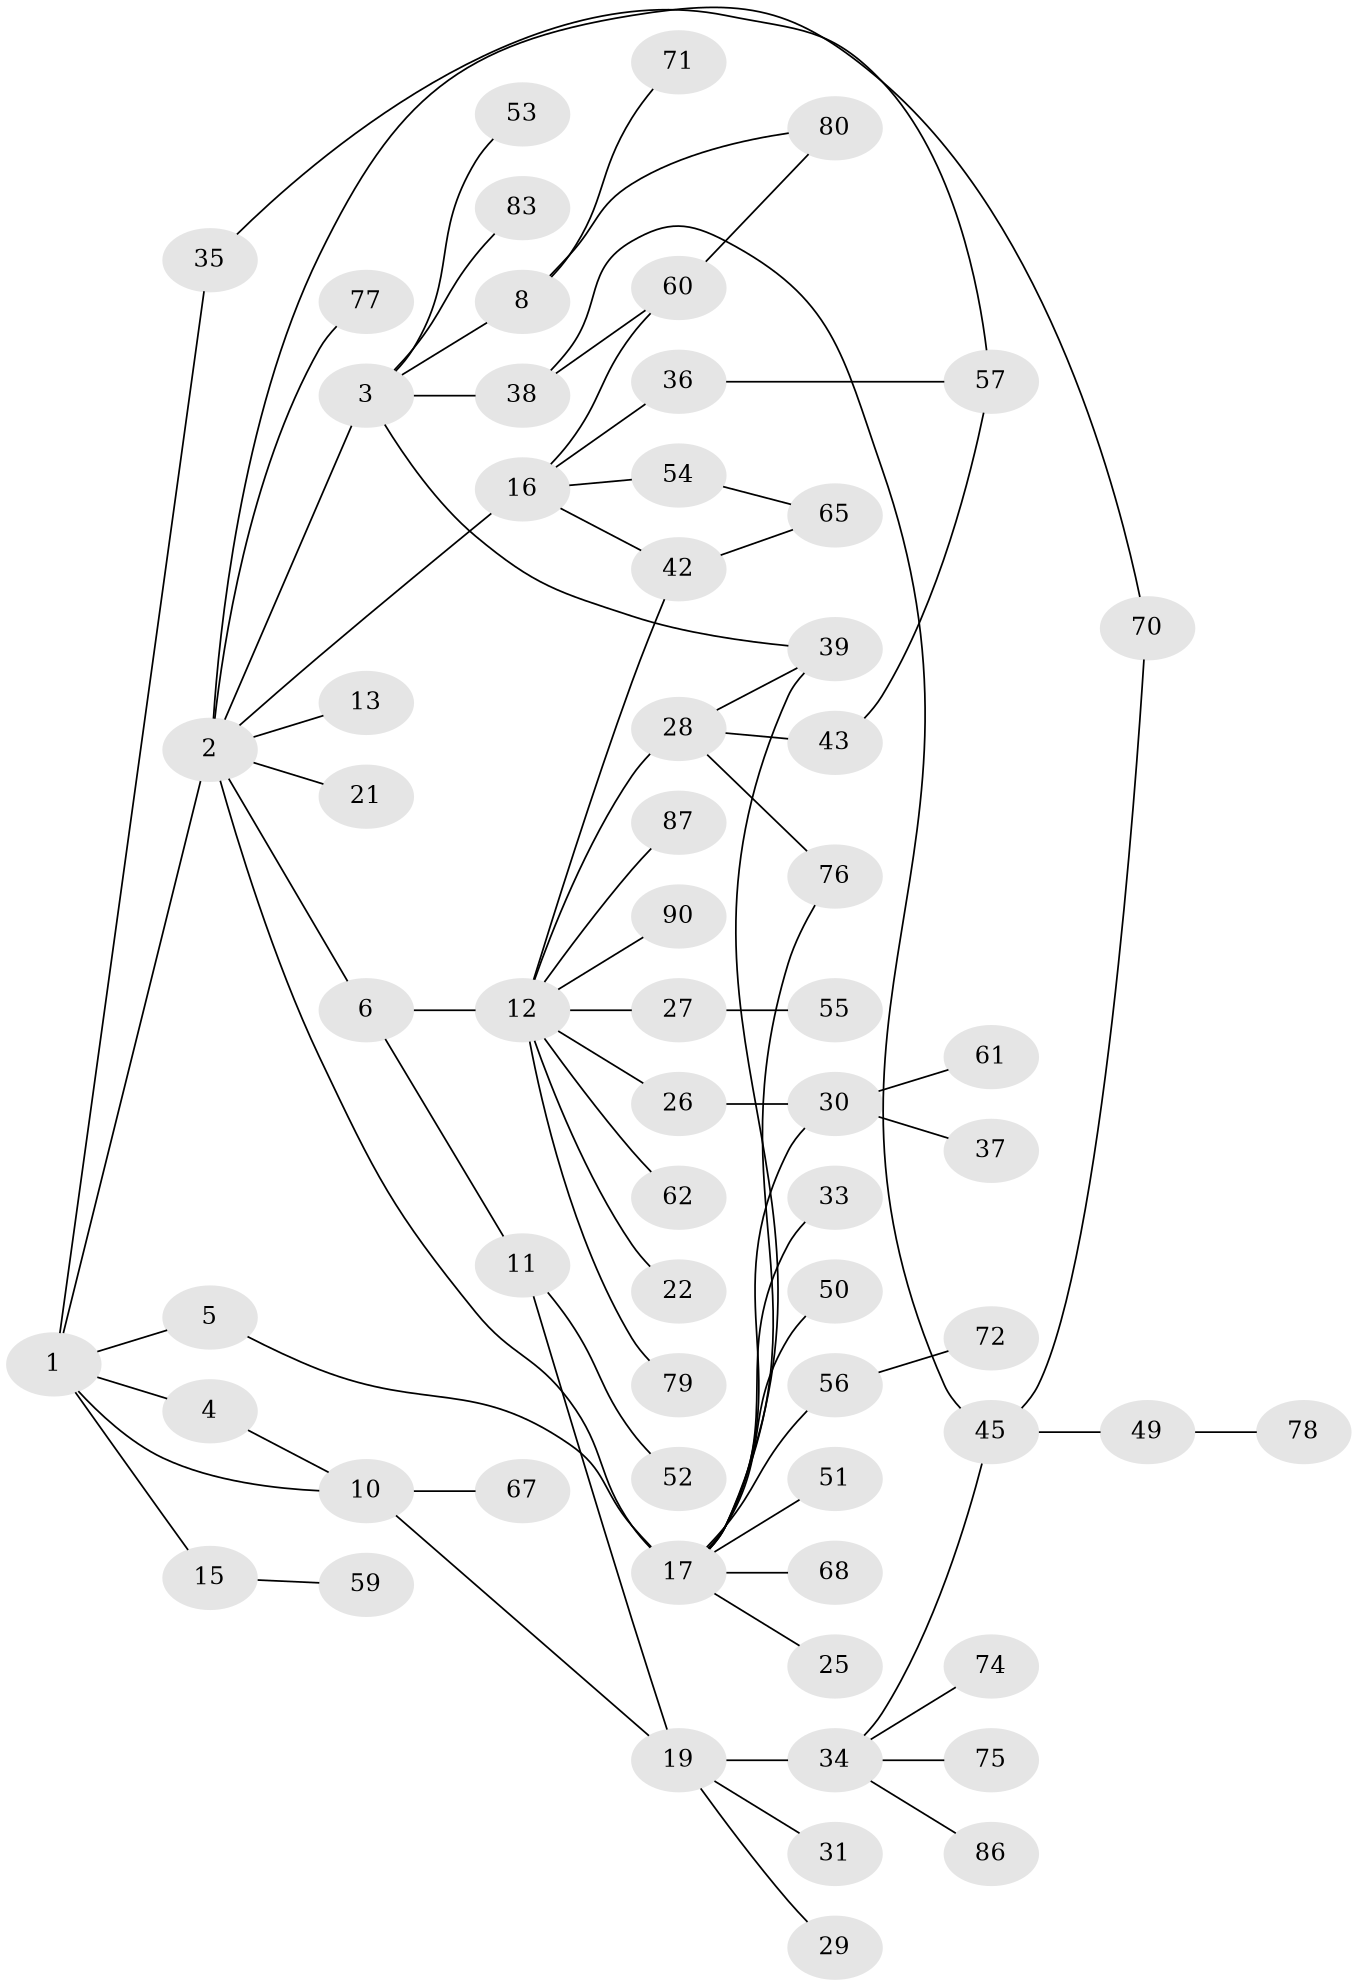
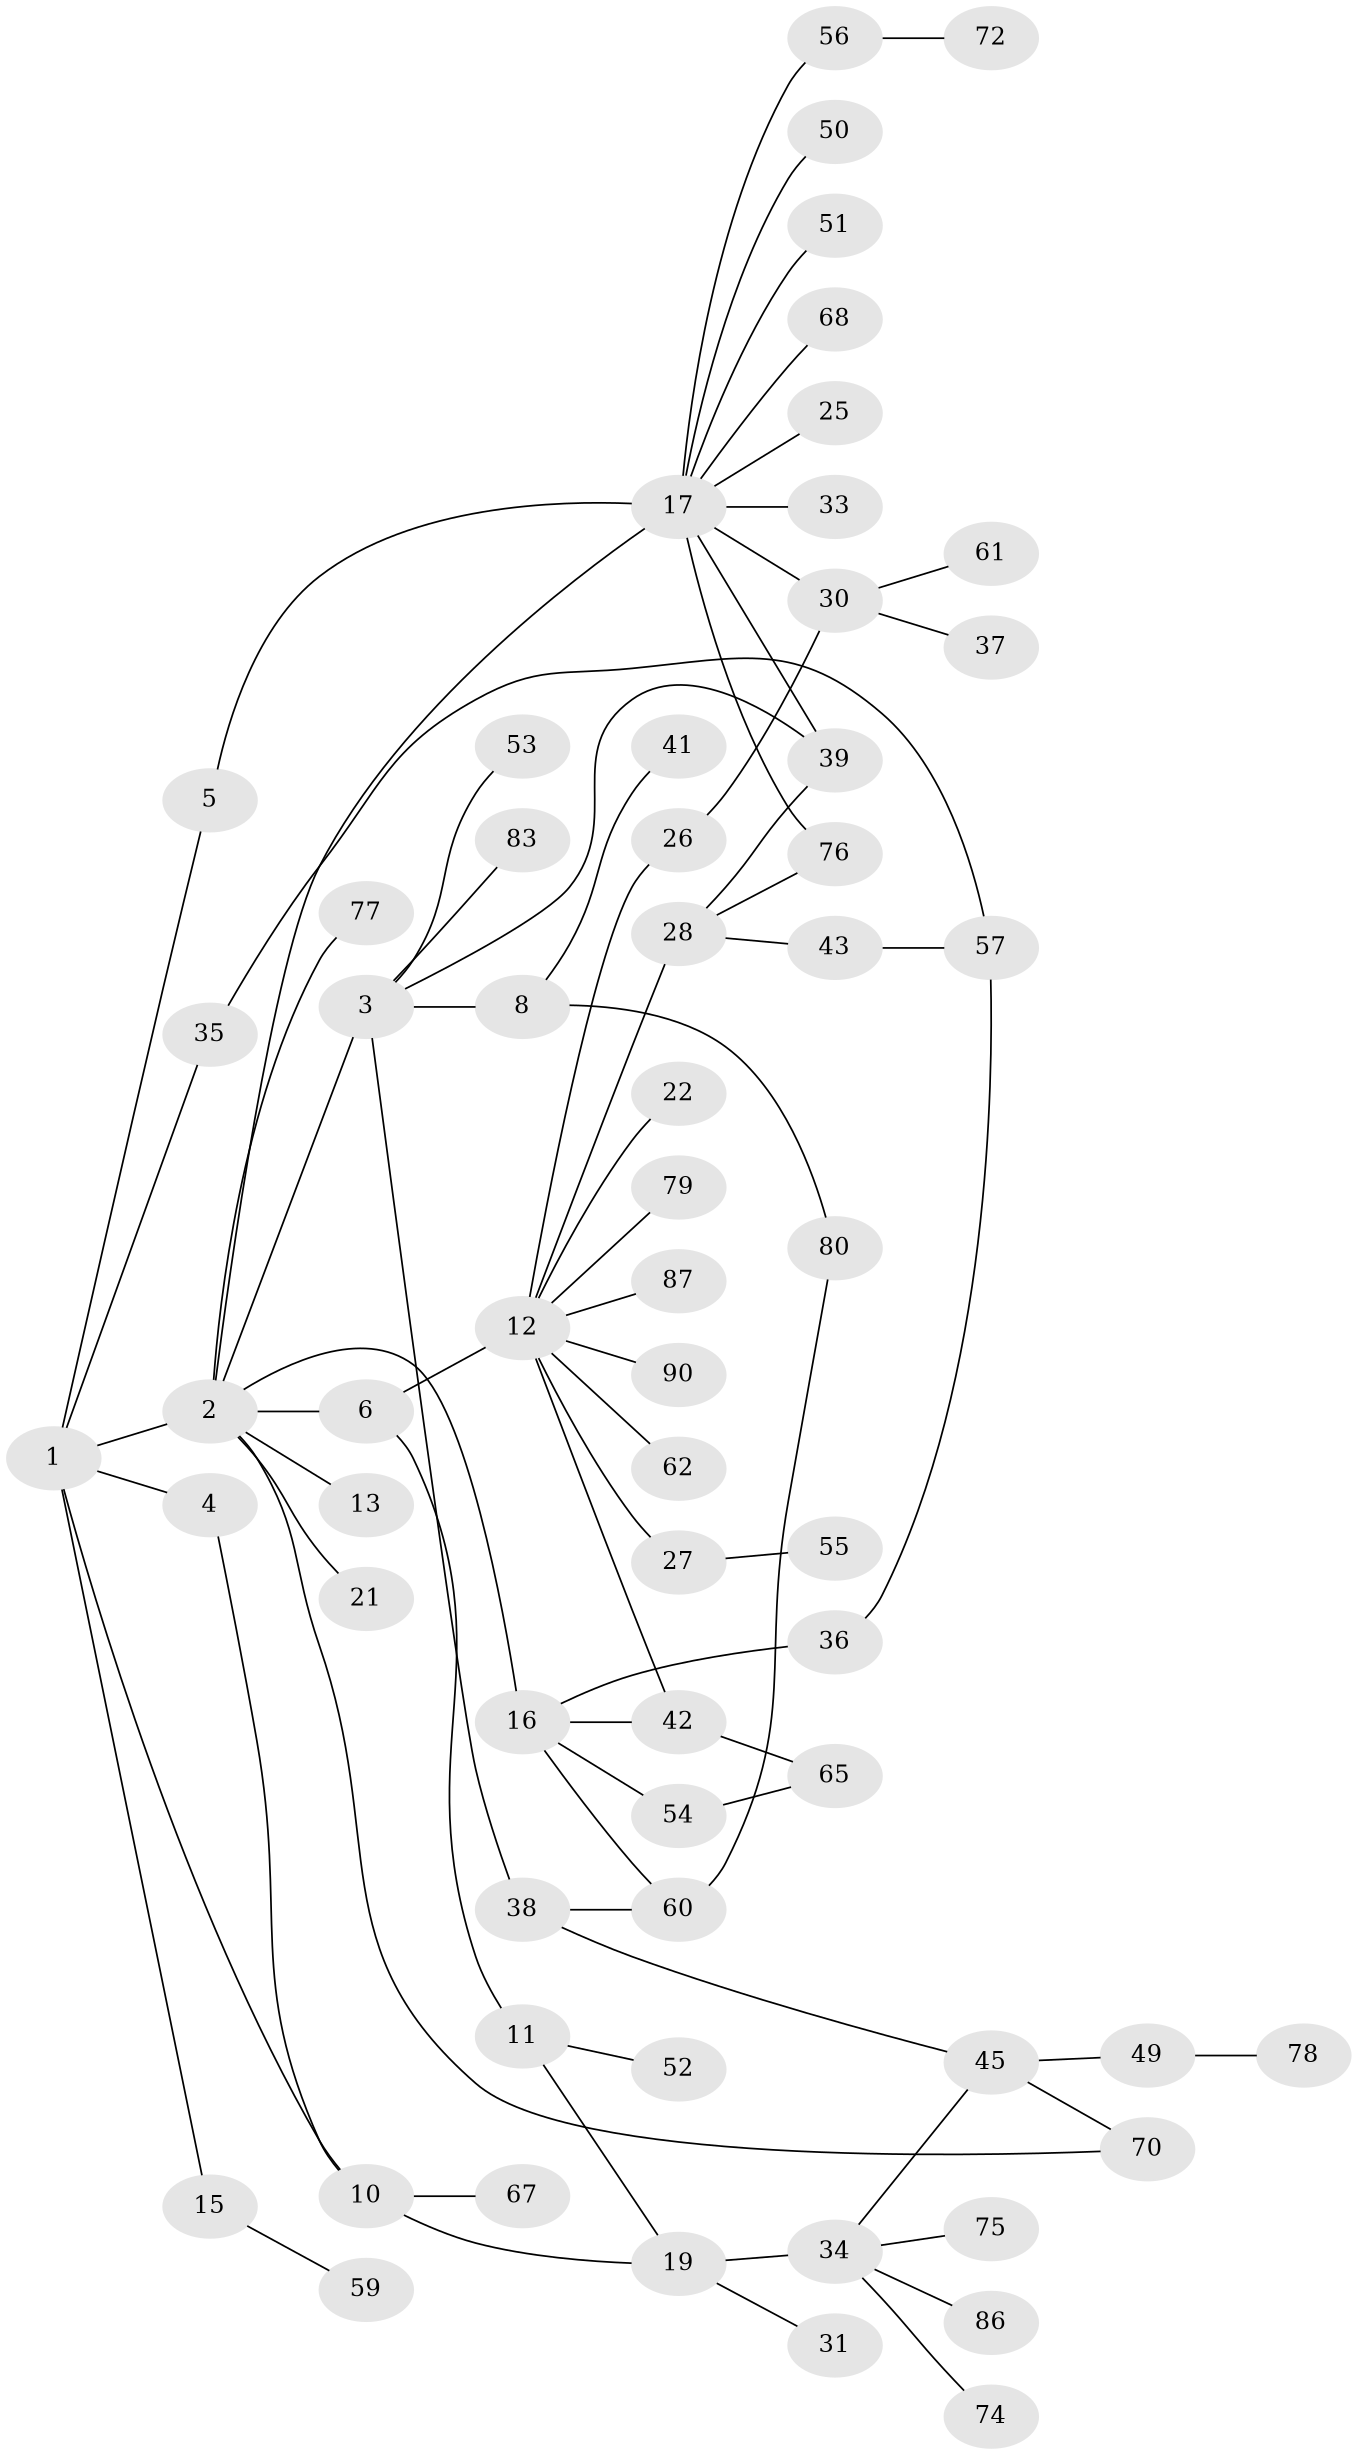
  graph {
    rankdir=LR
    node [color=gray90 style=filled]
    1 [super="+9"]
    2 [super="+24"]
    4 [super="+32"]
    5
    10 [super="+47"]
    15 [super="+44"]
    35 [super="+71"]
    3 [super="+7"]
    6
    13
    16
    17 [super="+18"]
    21
    70 [super="+85"]
    77
    19 [super="+23"]
    67
    59
    57 [super="+58"]
    8 [super="+46"]
    38
    39
    53
    83
    11 [super="+20"]
    12 [super="+14"]
    42 [super="+82"]
    36
    54 [super="+66"]
    60 [super="+63"]
    25
    30 [super="+89"]
    33
    50
    51
    56
    68
    76
-   41 [label=71]
+   41
    80
    45 [super="+81"]
    52
    22 [super="+40"]
    26 [super="+64"]
    27
    28 [super="+91"]
    62
    79
    87
    90
-   29
    31
    34 [super="+84"]
    55
    43
    65
    37 [super="+48"]
    61
    72
    74
    75
    86
    49 [super="+69"]
    78
    1 -- 2 [weight=2]
    1 -- 4 [weight=2]
    1 -- 5
    1 -- 10
    1 -- 15
    1 -- 35
    2 -- 3
    2 -- 6
    2 -- 13
    2 -- 16
    2 -- 17
    2 -- 21
    2 -- 70
    2 -- 77
    4 -- 10
    5 -- 17
    10 -- 19
    10 -- 67
    15 -- 59
    35 -- 57
    3 -- 8
    3 -- 38
    3 -- 39
    3 -- 53
    3 -- 83
    6 -- 11
    6 -- 12
    16 -- 42
    16 -- 36
    16 -- 54
    16 -- 60
    17 -- 39
    17 -- 25
    17 -- 30
    17 -- 33
    17 -- 50
    17 -- 51
    17 -- 56
    17 -- 68
    17 -- 76
-   19 -- 29
    19 -- 31
    19 -- 34
    8 -- 41
    8 -- 80
    38 -- 60
    38 -- 45
    11 -- 19
    11 -- 52
    12 -- 42
    12 -- 22
    12 -- 26
    12 -- 27
    12 -- 28
    12 -- 62
    12 -- 79
    12 -- 87
    12 -- 90
    42 -- 65
    36 -- 57
    54 -- 65
    60 -- 80
    30 -- 37
    30 -- 61
    56 -- 72
    45 -- 70
    45 -- 49
    26 -- 30
    27 -- 55
    28 -- 39
    28 -- 76
    28 -- 43
    34 -- 45
    34 -- 74
    34 -- 75
    34 -- 86
    43 -- 57
    49 -- 78
  }
